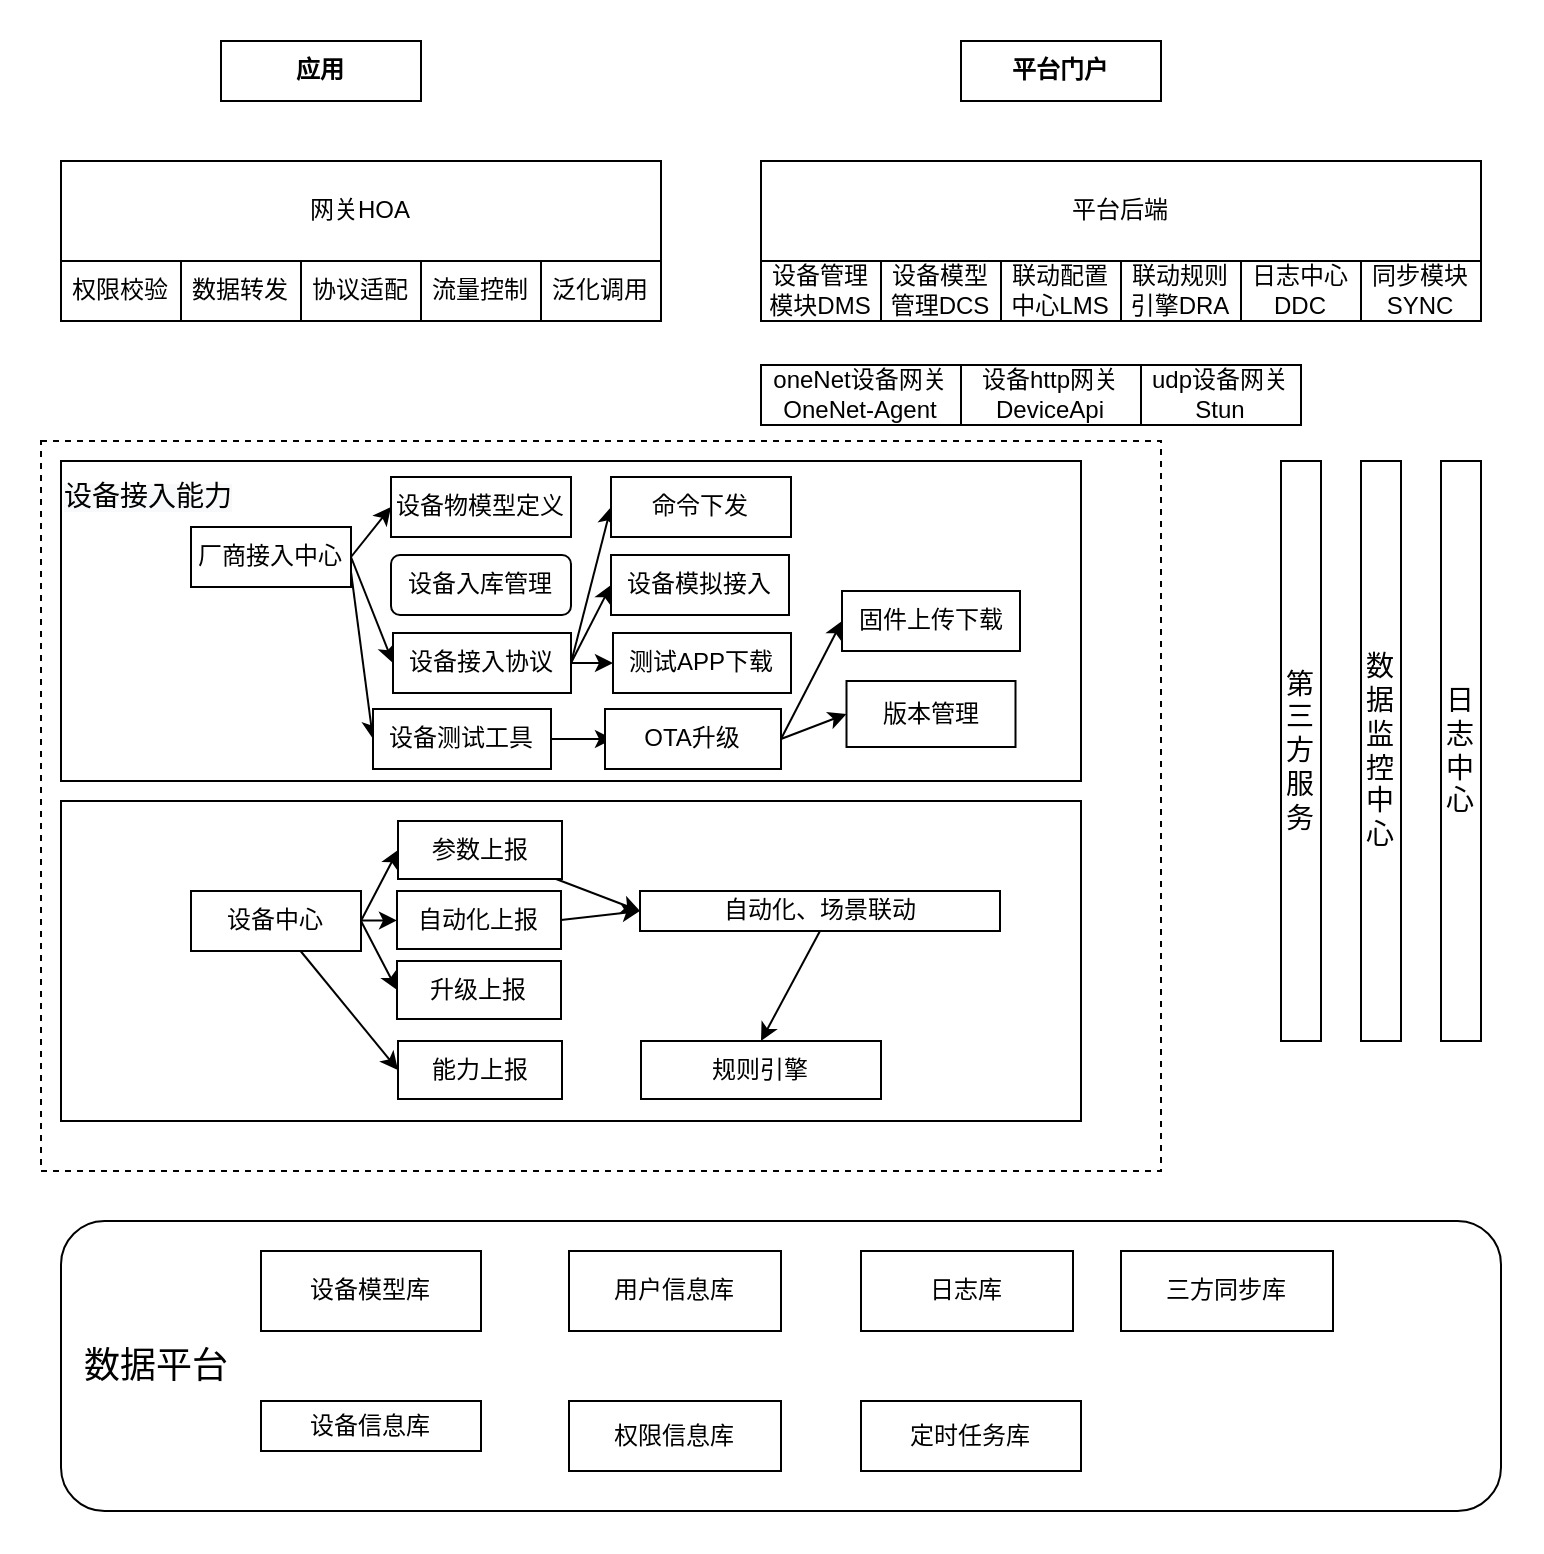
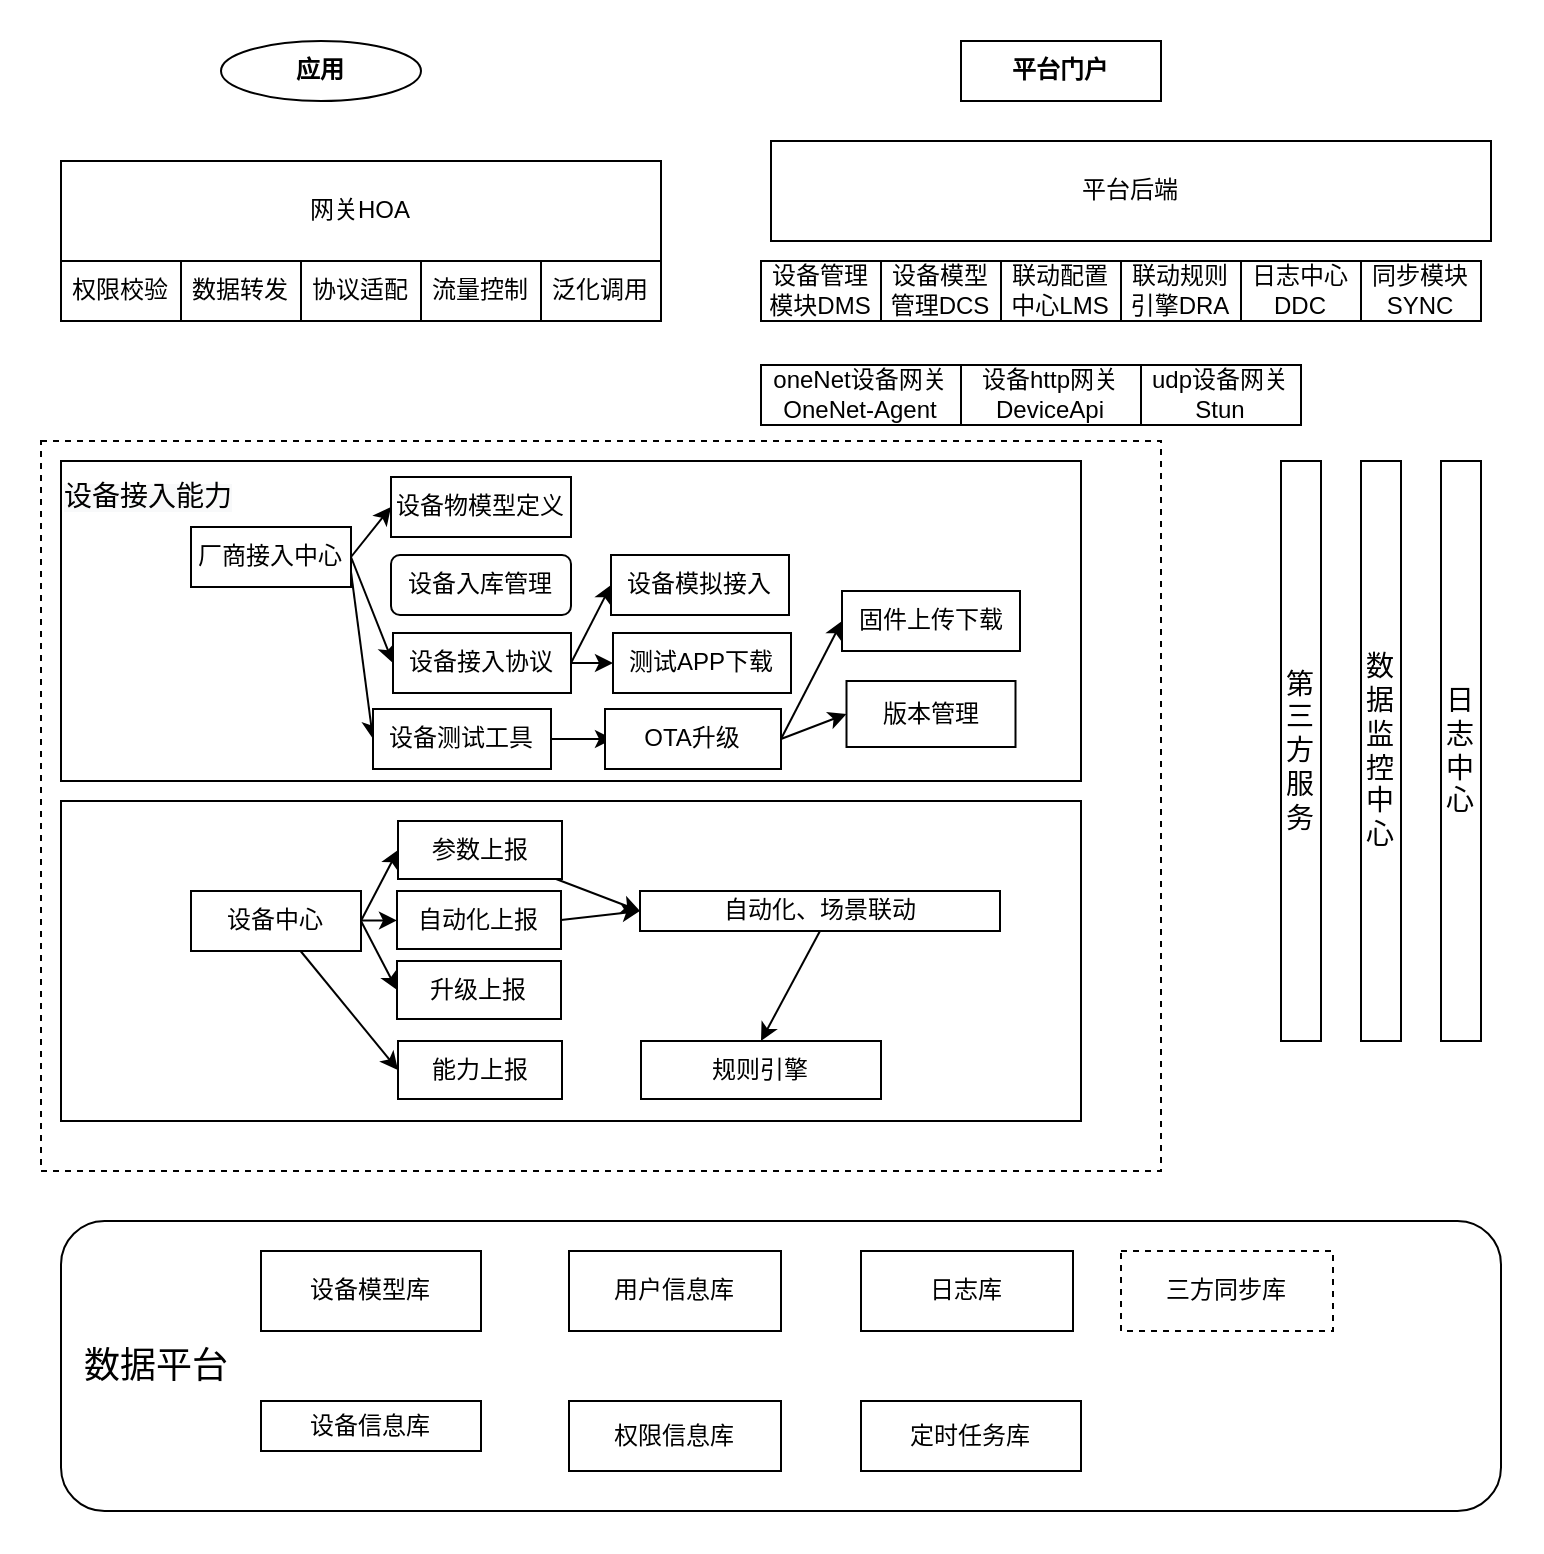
  <mxCell id="0" />
  <mxCell id="1" parent="0" />
  <mxCell id="2" value="" style="rounded=0;whiteSpace=wrap;html=1;strokeColor=#000000;gradientColor=none;dashed=1;" vertex="1" parent="1"><mxGeometry x="20" y="220" width="560" height="365" as="geometry" /></mxCell>
- <mxCell id="3" value="&lt;b&gt;应用&lt;/b&gt;" style="rounded=0;whiteSpace=wrap;html=1;" vertex="1" parent="1"><mxGeometry x="110" y="20" width="100" height="30" as="geometry" /></mxCell>
+ <mxCell id="3" value="&lt;b&gt;应用&lt;/b&gt;" style="ellipse;whiteSpace=wrap;html=1;" vertex="1" parent="1"><mxGeometry x="110" y="20" width="100" height="30" as="geometry" /></mxCell>
  <mxCell id="4" value="&lt;b&gt;平台门户&lt;/b&gt;" style="rounded=0;whiteSpace=wrap;html=1;" vertex="1" parent="1"><mxGeometry x="480" y="20" width="100" height="30" as="geometry" /></mxCell>
  <mxCell id="5" value="网关HOA" style="rounded=0;whiteSpace=wrap;html=1;" vertex="1" parent="1"><mxGeometry x="30" y="80" width="300" height="50" as="geometry" /></mxCell>
  <mxCell id="6" value="权限校验" style="rounded=0;whiteSpace=wrap;html=1;" vertex="1" parent="1"><mxGeometry x="30" y="130" width="60" height="30" as="geometry" /></mxCell>
  <mxCell id="7" value="数据转发" style="rounded=0;whiteSpace=wrap;html=1;" vertex="1" parent="1"><mxGeometry x="90" y="130" width="60" height="30" as="geometry" /></mxCell>
  <mxCell id="8" value="协议适配" style="rounded=0;whiteSpace=wrap;html=1;" vertex="1" parent="1"><mxGeometry x="150" y="130" width="60" height="30" as="geometry" /></mxCell>
- <mxCell id="9" value="平台后端" style="rounded=0;whiteSpace=wrap;html=1;" vertex="1" parent="1"><mxGeometry x="380" y="80" width="360" height="50" as="geometry" /></mxCell>
+ <mxCell id="9" value="平台后端" style="rounded=0;whiteSpace=wrap;html=1;" vertex="1" parent="1"><mxGeometry x="385" y="70" width="360" height="50" as="geometry" /></mxCell>
  <mxCell id="10" value="流量控制" style="rounded=0;whiteSpace=wrap;html=1;" vertex="1" parent="1"><mxGeometry x="210" y="130" width="60" height="30" as="geometry" /></mxCell>
  <mxCell id="11" value="泛化调用" style="rounded=0;whiteSpace=wrap;html=1;" vertex="1" parent="1"><mxGeometry x="270" y="130" width="60" height="30" as="geometry" /></mxCell>
  <mxCell id="12" style="edgeStyle=orthogonalEdgeStyle;rounded=0;orthogonalLoop=1;jettySize=auto;html=1;exitX=0.5;exitY=1;exitDx=0;exitDy=0;" edge="1" parent="1" source="9" target="9"><mxGeometry relative="1" as="geometry" /></mxCell>
  <mxCell id="13" style="edgeStyle=orthogonalEdgeStyle;rounded=0;orthogonalLoop=1;jettySize=auto;html=1;exitX=0.5;exitY=1;exitDx=0;exitDy=0;" edge="1" parent="1" source="9" target="9"><mxGeometry relative="1" as="geometry" /></mxCell>
  <mxCell id="14" value="设备管理模块DMS" style="rounded=0;whiteSpace=wrap;html=1;" vertex="1" parent="1"><mxGeometry x="380" y="130" width="60" height="30" as="geometry" /></mxCell>
  <mxCell id="15" value="设备模型管理DCS" style="rounded=0;whiteSpace=wrap;html=1;" vertex="1" parent="1"><mxGeometry x="440" y="130" width="60" height="30" as="geometry" /></mxCell>
  <mxCell id="16" value="联动配置中心LMS" style="rounded=0;whiteSpace=wrap;html=1;" vertex="1" parent="1"><mxGeometry x="500" y="130" width="60" height="30" as="geometry" /></mxCell>
  <mxCell id="17" value="日志中心DDC" style="rounded=0;whiteSpace=wrap;html=1;" vertex="1" parent="1"><mxGeometry x="620" y="130" width="60" height="30" as="geometry" /></mxCell>
  <mxCell id="18" value="联动规则引擎DRA" style="rounded=0;whiteSpace=wrap;html=1;" vertex="1" parent="1"><mxGeometry x="560" y="130" width="60" height="30" as="geometry" /></mxCell>
  <mxCell id="19" value="同步模块SYNC" style="rounded=0;whiteSpace=wrap;html=1;" vertex="1" parent="1"><mxGeometry x="680" y="130" width="60" height="30" as="geometry" /></mxCell>
  <mxCell id="20" value="oneNet设备网关OneNet-Agent" style="rounded=0;whiteSpace=wrap;html=1;" vertex="1" parent="1"><mxGeometry x="380" y="182" width="100" height="30" as="geometry" /></mxCell>
  <mxCell id="21" value="设备http网关DeviceApi" style="rounded=0;whiteSpace=wrap;html=1;" vertex="1" parent="1"><mxGeometry x="480" y="182" width="90" height="30" as="geometry" /></mxCell>
  <mxCell id="22" value="&lt;font style=&quot;font-size: 18px&quot;&gt;&amp;nbsp; 数据平台&lt;/font&gt;" style="rounded=1;whiteSpace=wrap;html=1;align=left;" vertex="1" parent="1"><mxGeometry x="30" y="610" width="720" height="145" as="geometry" /></mxCell>
  <mxCell id="23" value="设备模型库" style="rounded=0;whiteSpace=wrap;html=1;" vertex="1" parent="1"><mxGeometry x="130" y="625" width="110" height="40" as="geometry" /></mxCell>
  <mxCell id="24" value="设备信息库" style="rounded=0;whiteSpace=wrap;html=1;" vertex="1" parent="1"><mxGeometry x="130" y="700" width="110" height="25" as="geometry" /></mxCell>
  <mxCell id="25" value="用户信息库" style="rounded=0;whiteSpace=wrap;html=1;" vertex="1" parent="1"><mxGeometry x="284" y="625" width="106" height="40" as="geometry" /></mxCell>
  <mxCell id="26" value="权限信息库" style="rounded=0;whiteSpace=wrap;html=1;" vertex="1" parent="1"><mxGeometry x="284" y="700" width="106" height="35" as="geometry" /></mxCell>
  <mxCell id="27" value="udp设备网关Stun" style="rounded=0;whiteSpace=wrap;html=1;" vertex="1" parent="1"><mxGeometry x="570" y="182" width="80" height="30" as="geometry" /></mxCell>
  <mxCell id="28" value="日志库" style="rounded=0;whiteSpace=wrap;html=1;" vertex="1" parent="1"><mxGeometry x="430" y="625" width="106" height="40" as="geometry" /></mxCell>
  <mxCell id="29" value="定时任务库" style="rounded=0;whiteSpace=wrap;html=1;" vertex="1" parent="1"><mxGeometry x="430" y="700" width="110" height="35" as="geometry" /></mxCell>
- <mxCell id="30" value="三方同步库" style="rounded=0;whiteSpace=wrap;html=1;" vertex="1" parent="1"><mxGeometry x="560" y="625" width="106" height="40" as="geometry" /></mxCell>
+ <mxCell id="30" value="三方同步库" style="rounded=0;whiteSpace=wrap;html=1;dashed=1;" vertex="1" parent="1"><mxGeometry x="560" y="625" width="106" height="40" as="geometry" /></mxCell>
  <mxCell id="31" value="" style="rounded=0;whiteSpace=wrap;html=1;align=left;strokeColor=#000000;gradientColor=none;" vertex="1" parent="1"><mxGeometry x="30" y="230" width="510" height="160" as="geometry" /></mxCell>
  <mxCell id="32" value="" style="rounded=0;whiteSpace=wrap;html=1;align=left;" vertex="1" parent="1"><mxGeometry x="30" y="400" width="510" height="160" as="geometry" /></mxCell>
  <mxCell id="33" value="&lt;font style=&quot;font-size: 14px&quot;&gt;日志中心&lt;/font&gt;" style="rounded=0;whiteSpace=wrap;html=1;" vertex="1" parent="1"><mxGeometry x="720" y="230" width="20" height="290" as="geometry" /></mxCell>
  <mxCell id="34" value="&lt;font style=&quot;font-size: 14px&quot;&gt;数据监控中心&lt;/font&gt;" style="rounded=0;whiteSpace=wrap;html=1;" vertex="1" parent="1"><mxGeometry x="680" y="230" width="20" height="290" as="geometry" /></mxCell>
  <mxCell id="35" value="&lt;span style=&quot;font-size: 14px&quot;&gt;第三方服务&lt;/span&gt;" style="rounded=0;whiteSpace=wrap;html=1;" vertex="1" parent="1"><mxGeometry x="640" y="230" width="20" height="290" as="geometry" /></mxCell>
  <mxCell id="36" value="" style="edgeStyle=none;rounded=0;orthogonalLoop=1;jettySize=auto;html=1;exitX=1;exitY=0.5;exitDx=0;exitDy=0;entryX=0;entryY=0.5;entryDx=0;entryDy=0;" edge="1" parent="1" source="38" target="48"><mxGeometry relative="1" as="geometry" /></mxCell>
  <mxCell id="37" value="" style="edgeStyle=none;rounded=0;orthogonalLoop=1;jettySize=auto;html=1;entryX=0;entryY=0.5;entryDx=0;entryDy=0;exitX=1;exitY=0.75;exitDx=0;exitDy=0;" edge="1" parent="1" source="38" target="40"><mxGeometry relative="1" as="geometry" /></mxCell>
  <mxCell id="38" value="厂商接入中心" style="rounded=0;whiteSpace=wrap;html=1;" vertex="1" parent="1"><mxGeometry x="95" y="263" width="80" height="30" as="geometry" /></mxCell>
  <mxCell id="39" value="" style="edgeStyle=none;rounded=0;orthogonalLoop=1;jettySize=auto;html=1;" edge="1" parent="1" source="40"><mxGeometry relative="1" as="geometry"><mxPoint x="306" y="369" as="targetPoint" /></mxGeometry></mxCell>
  <mxCell id="40" value="设备测试工具" style="rounded=0;whiteSpace=wrap;html=1;" vertex="1" parent="1"><mxGeometry x="186" y="354" width="89" height="30" as="geometry" /></mxCell>
  <mxCell id="41" value="" style="edgeStyle=none;rounded=0;orthogonalLoop=1;jettySize=auto;html=1;entryX=0;entryY=0.5;entryDx=0;entryDy=0;exitX=1;exitY=0.5;exitDx=0;exitDy=0;" edge="1" parent="1" source="43" target="45"><mxGeometry relative="1" as="geometry"><mxPoint x="400" y="369" as="sourcePoint" /></mxGeometry></mxCell>
  <mxCell id="42" value="" style="edgeStyle=none;rounded=0;orthogonalLoop=1;jettySize=auto;html=1;exitX=1;exitY=0.5;exitDx=0;exitDy=0;entryX=0;entryY=0.5;entryDx=0;entryDy=0;" edge="1" parent="1" source="43" target="44"><mxGeometry relative="1" as="geometry"><mxPoint x="395" y="369" as="sourcePoint" /></mxGeometry></mxCell>
  <mxCell id="43" value="OTA升级" style="rounded=0;whiteSpace=wrap;html=1;" vertex="1" parent="1"><mxGeometry x="302" y="354" width="88" height="30" as="geometry" /></mxCell>
  <mxCell id="44" value="版本管理" style="rounded=0;whiteSpace=wrap;html=1;" vertex="1" parent="1"><mxGeometry x="422.75" y="340" width="84.5" height="33" as="geometry" /></mxCell>
  <mxCell id="45" value="固件上传下载" style="rounded=0;whiteSpace=wrap;html=1;" vertex="1" parent="1"><mxGeometry x="420.5" y="295" width="89" height="30" as="geometry" /></mxCell>
  <mxCell id="46" value="" style="edgeStyle=none;rounded=0;orthogonalLoop=1;jettySize=auto;html=1;exitX=1;exitY=0.5;exitDx=0;exitDy=0;entryX=0;entryY=0.5;entryDx=0;entryDy=0;" edge="1" parent="1" source="48" target="50"><mxGeometry relative="1" as="geometry" /></mxCell>
  <mxCell id="47" value="" style="edgeStyle=none;rounded=0;orthogonalLoop=1;jettySize=auto;html=1;" edge="1" parent="1" source="48" target="49"><mxGeometry relative="1" as="geometry" /></mxCell>
  <mxCell id="48" value="设备接入协议" style="rounded=0;whiteSpace=wrap;html=1;" vertex="1" parent="1"><mxGeometry x="196" y="316" width="89" height="30" as="geometry" /></mxCell>
  <mxCell id="49" value="测试APP下载" style="rounded=0;whiteSpace=wrap;html=1;" vertex="1" parent="1"><mxGeometry x="306" y="316" width="89" height="30" as="geometry" /></mxCell>
  <mxCell id="50" value="设备模拟接入" style="rounded=0;whiteSpace=wrap;html=1;" vertex="1" parent="1"><mxGeometry x="305" y="277" width="89" height="30" as="geometry" /></mxCell>
  <mxCell id="51" value="设备入库管理" style="whiteSpace=wrap;html=1;rounded=1;" vertex="1" parent="1"><mxGeometry x="195" y="277" width="90" height="30" as="geometry" /></mxCell>
- <mxCell id="52" value="" style="edgeStyle=none;rounded=0;orthogonalLoop=1;jettySize=auto;html=1;exitX=1;exitY=0.5;exitDx=0;exitDy=0;entryX=0;entryY=0.5;entryDx=0;entryDy=0;" edge="1" parent="1" source="48" target="54"><mxGeometry relative="1" as="geometry" /></mxCell>
  <mxCell id="53" value="设备物模型定义" style="rounded=0;whiteSpace=wrap;html=1;" vertex="1" parent="1"><mxGeometry x="195" y="238" width="90" height="30" as="geometry" /></mxCell>
- <mxCell id="54" value="命令下发" style="rounded=0;whiteSpace=wrap;html=1;" vertex="1" parent="1"><mxGeometry x="305" y="238" width="90" height="30" as="geometry" /></mxCell>
  <mxCell id="55" style="edgeStyle=none;rounded=0;orthogonalLoop=1;jettySize=auto;html=1;exitX=1;exitY=0.5;exitDx=0;exitDy=0;entryX=0;entryY=0.5;entryDx=0;entryDy=0;" edge="1" parent="1" source="38" target="53"><mxGeometry relative="1" as="geometry" /></mxCell>
  <mxCell id="56" value="&lt;span style=&quot;color: rgb(0 , 0 , 0) ; font-family: &amp;#34;helvetica&amp;#34; ; font-style: normal ; font-weight: 400 ; letter-spacing: normal ; text-align: left ; text-indent: 0px ; text-transform: none ; word-spacing: 0px ; background-color: rgb(248 , 249 , 250) ; float: none ; display: inline&quot;&gt;&lt;font style=&quot;font-size: 14px&quot;&gt;设备接入能力&lt;/font&gt;&lt;/span&gt;" style="text;whiteSpace=wrap;html=1;" vertex="1" parent="1"><mxGeometry x="30" y="233" width="100" height="30" as="geometry" /></mxCell>
  <mxCell id="57" value="" style="edgeStyle=none;rounded=0;orthogonalLoop=1;jettySize=auto;html=1;entryX=0;entryY=0.5;entryDx=0;entryDy=0;exitX=0.294;exitY=0.375;exitDx=0;exitDy=0;exitPerimeter=0;" edge="1" parent="1" source="32" target="66"><mxGeometry relative="1" as="geometry" /></mxCell>
  <mxCell id="58" value="" style="edgeStyle=none;rounded=0;orthogonalLoop=1;jettySize=auto;html=1;" edge="1" parent="1" source="61" target="64"><mxGeometry relative="1" as="geometry" /></mxCell>
  <mxCell id="59" value="" style="edgeStyle=none;rounded=0;orthogonalLoop=1;jettySize=auto;html=1;entryX=0;entryY=0.5;entryDx=0;entryDy=0;exitX=1;exitY=0.5;exitDx=0;exitDy=0;" edge="1" parent="1" source="61" target="63"><mxGeometry relative="1" as="geometry" /></mxCell>
  <mxCell id="60" value="" style="edgeStyle=none;rounded=0;orthogonalLoop=1;jettySize=auto;html=1;entryX=0;entryY=0.5;entryDx=0;entryDy=0;" edge="1" parent="1" source="61" target="62"><mxGeometry relative="1" as="geometry" /></mxCell>
  <mxCell id="61" value="设备中心" style="rounded=0;whiteSpace=wrap;html=1;strokeColor=#000000;gradientColor=none;" vertex="1" parent="1"><mxGeometry x="95" y="445" width="85" height="30" as="geometry" /></mxCell>
  <mxCell id="62" value="&lt;span&gt;能力上报&lt;/span&gt;" style="rounded=0;whiteSpace=wrap;html=1;strokeColor=#000000;gradientColor=none;" vertex="1" parent="1"><mxGeometry x="198.5" y="520" width="82" height="29" as="geometry" /></mxCell>
  <mxCell id="63" value="升级上报" style="rounded=0;whiteSpace=wrap;html=1;strokeColor=#000000;gradientColor=none;" vertex="1" parent="1"><mxGeometry x="198" y="480" width="82" height="29" as="geometry" /></mxCell>
  <mxCell id="64" value="自动化上报" style="rounded=0;whiteSpace=wrap;html=1;strokeColor=#000000;gradientColor=none;" vertex="1" parent="1"><mxGeometry x="198" y="445" width="82" height="29" as="geometry" /></mxCell>
  <mxCell id="65" value="" style="edgeStyle=none;rounded=0;orthogonalLoop=1;jettySize=auto;html=1;entryX=0;entryY=0.5;entryDx=0;entryDy=0;" edge="1" parent="1" source="66" target="68"><mxGeometry relative="1" as="geometry" /></mxCell>
  <mxCell id="66" value="参数上报" style="rounded=0;whiteSpace=wrap;html=1;strokeColor=#000000;gradientColor=none;" vertex="1" parent="1"><mxGeometry x="198.5" y="410" width="82" height="29" as="geometry" /></mxCell>
  <mxCell id="67" style="edgeStyle=none;rounded=0;orthogonalLoop=1;jettySize=auto;html=1;exitX=0.5;exitY=1;exitDx=0;exitDy=0;entryX=0.5;entryY=0;entryDx=0;entryDy=0;" edge="1" parent="1" source="68" target="70"><mxGeometry relative="1" as="geometry" /></mxCell>
  <mxCell id="68" value="自动化、场景联动" style="rounded=0;whiteSpace=wrap;html=1;strokeColor=#000000;gradientColor=none;" vertex="1" parent="1"><mxGeometry x="319.5" y="445" width="180" height="20" as="geometry" /></mxCell>
  <mxCell id="69" value="" style="endArrow=classic;html=1;exitX=1;exitY=0.5;exitDx=0;exitDy=0;entryX=0;entryY=0.5;entryDx=0;entryDy=0;" edge="1" parent="1" source="64" target="68"><mxGeometry width="50" height="50" relative="1" as="geometry"><mxPoint x="310" y="520" as="sourcePoint" /><mxPoint x="310" y="430" as="targetPoint" /></mxGeometry></mxCell>
  <mxCell id="70" value="规则引擎" style="rounded=0;whiteSpace=wrap;html=1;strokeColor=#000000;gradientColor=none;" vertex="1" parent="1"><mxGeometry x="320" y="520" width="120" height="29" as="geometry" /></mxCell>
